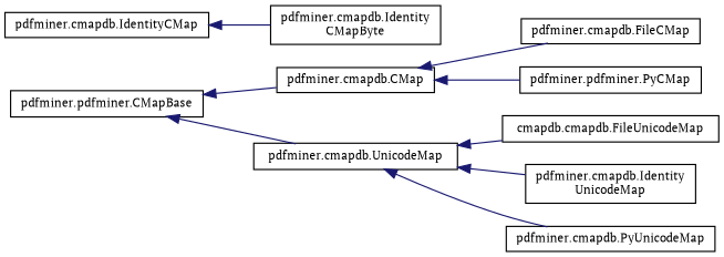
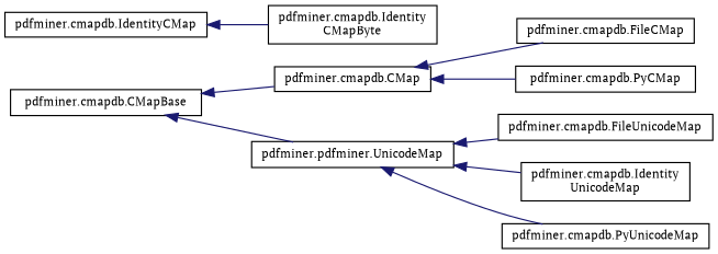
  digraph {
    fontname="PT Serif"
    rankdir=LR
    node [color=black fillcolor=white fontname="PT Serif" fontsize=10 shape=record style=filled]
    edge [color=midnightblue dir=back fontname="PT Serif" fontsize=10 labelfontname=Helvetica labelfontsize=10 style=solid]
-   n1 [height=0.2 label="pdfminer.pdfminer.CMapBase" width=0.4]
+   n1 [height=0.2 label="pdfminer.cmapdb.CMapBase" width=0.4]
    n2 [height=0.2 label="pdfminer.cmapdb.CMap" width=0.4]
-   n3 [height=0.2 label="pdfminer.cmapdb.UnicodeMap" width=0.4]
+   n3 [height=0.2 label="pdfminer.pdfminer.UnicodeMap" width=0.4]
    n4 [height=0.2 label="pdfminer.cmapdb.FileCMap" width=0.4]
-   n5 [height=0.2 label="pdfminer.pdfminer.PyCMap" width=0.4]
+   n5 [height=0.2 label="pdfminer.cmapdb.PyCMap" width=0.4]
    n6 [height=0.2 label="pdfminer.cmapdb.IdentityCMap" width=0.4]
    n7 [height=0.2 label="pdfminer.cmapdb.Identity\lCMapByte" width=0.4]
-   n8 [height=0.2 label="cmapdb.cmapdb.FileUnicodeMap" width=0.4]
+   n8 [height=0.2 label="pdfminer.cmapdb.FileUnicodeMap" width=0.4]
    n9 [height=0.2 label="pdfminer.cmapdb.Identity\lUnicodeMap" width=0.4]
    n10 [height=0.2 label="pdfminer.cmapdb.PyUnicodeMap" width=0.4]
    n1 -> n2
    n1 -> n3
    n2 -> n4
    n2 -> n5
    n3 -> n8
    n3 -> n9
    n3 -> n10
    n6 -> n7
  }
